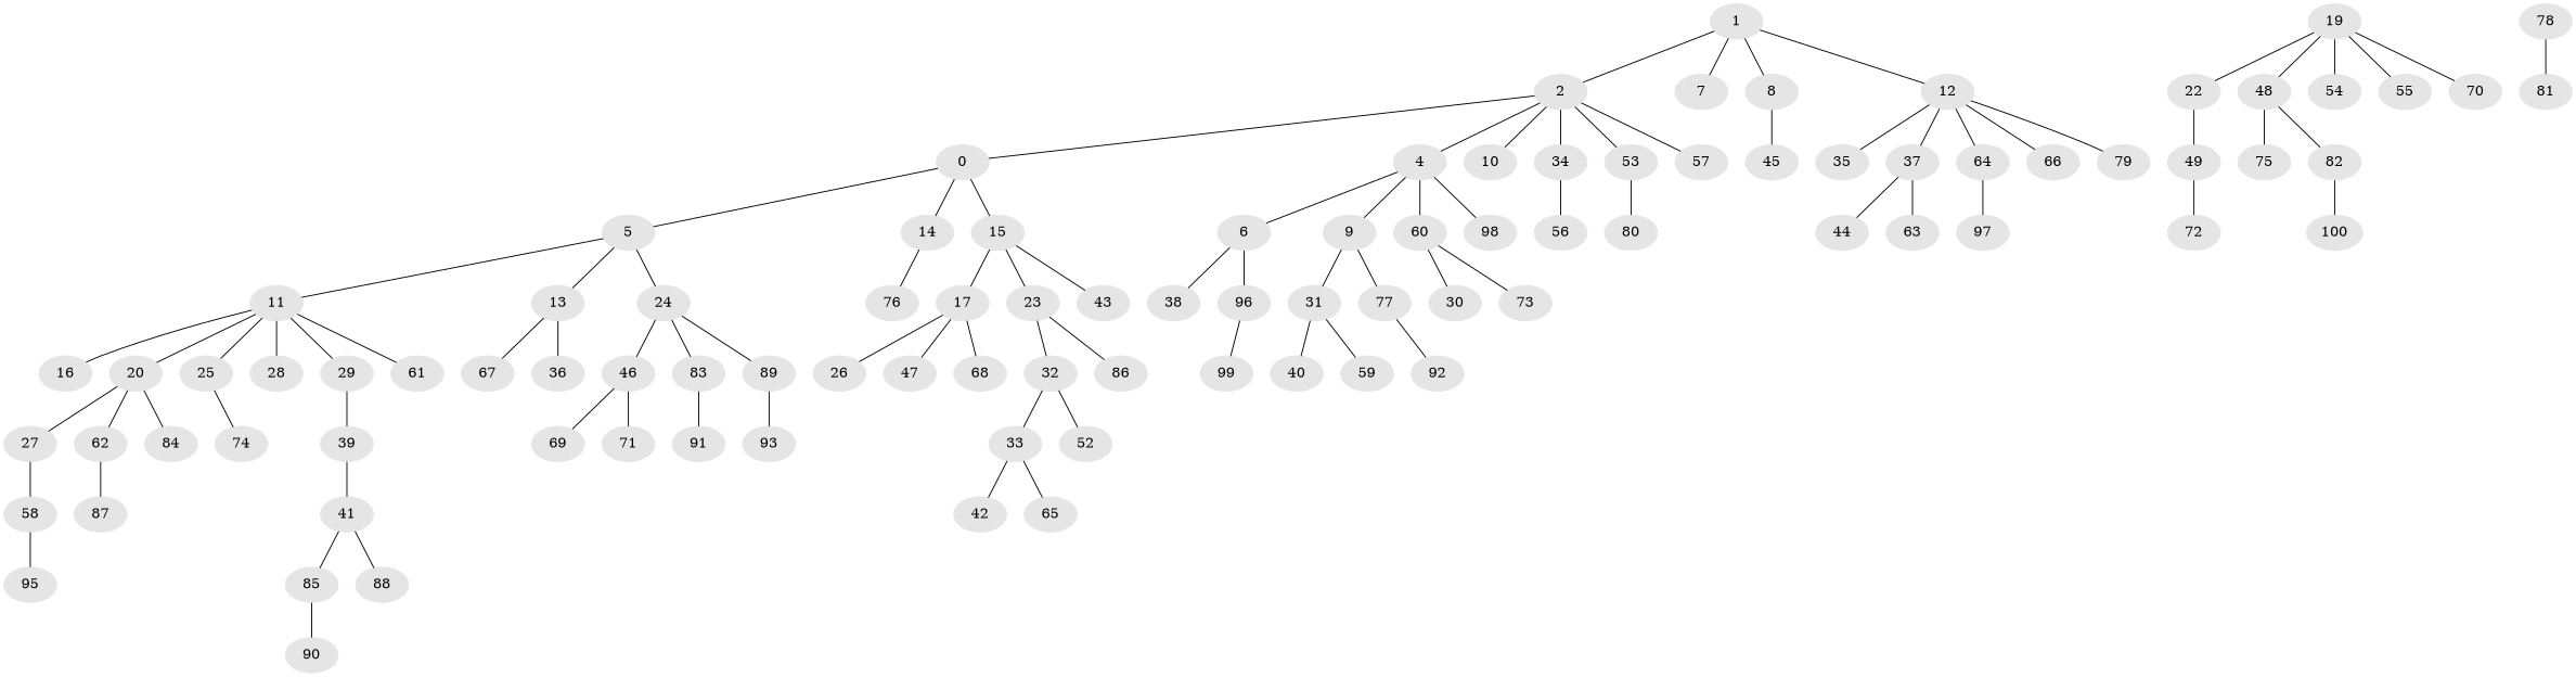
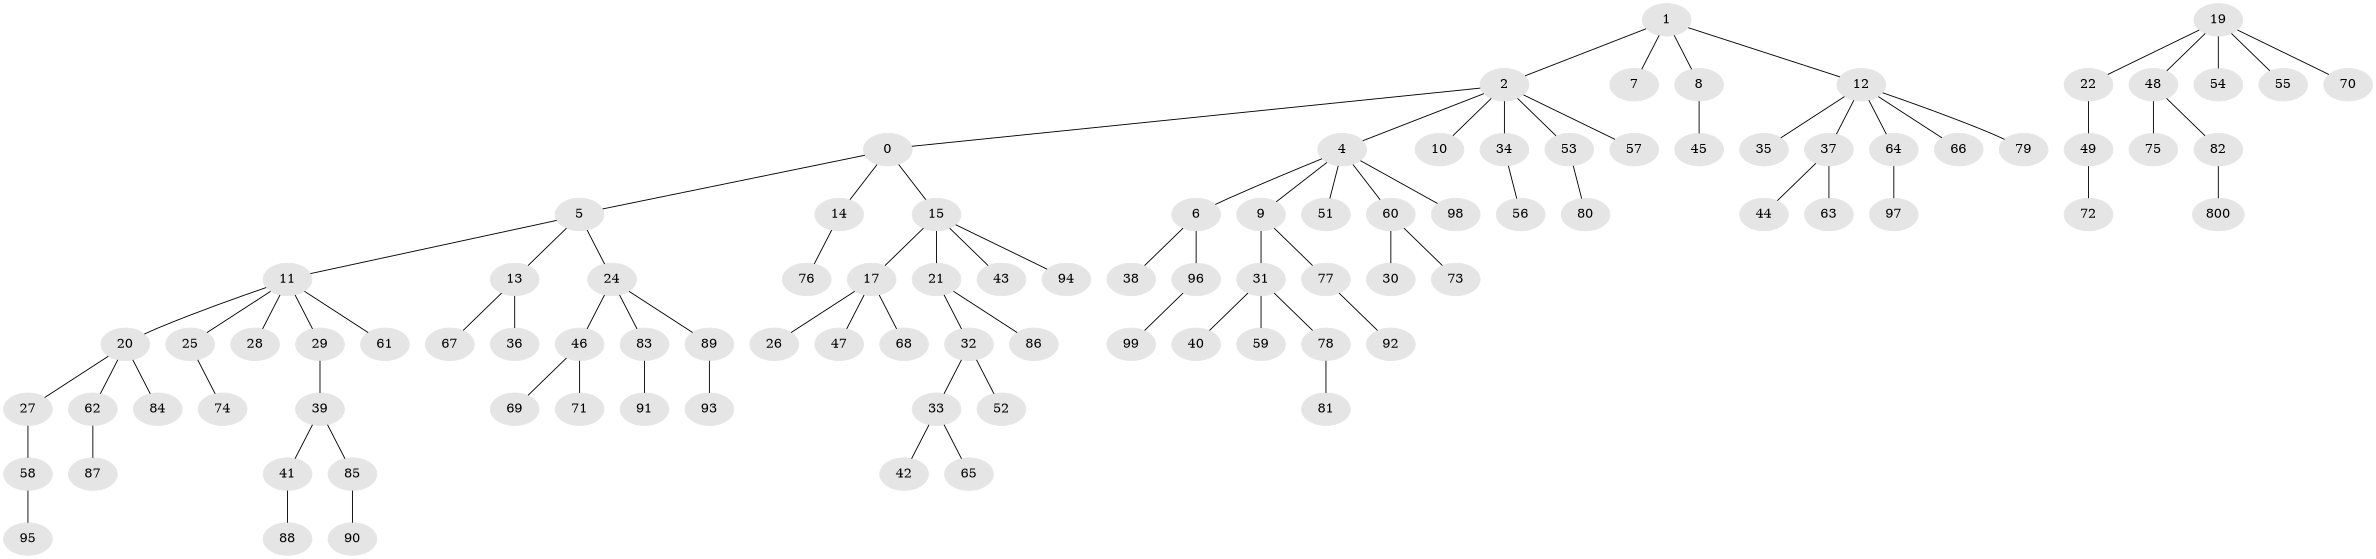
  graph {
    node [color=gray90 style=filled]
    1
    2
    7
    8
    12
    n6 [label=0]
    4
    10
    34
    53
    57
    45
    35
    37
    64
    66
    79
    5
    14
    15
    6
    9
+   51
    60
    98
    56
    80
    11
    13
    24
    76
    17
-   23
+   23 [label=21]
    43
+   94
    38
    96
    31
    77
    30
    73
-   16
    20
    25
    28
    29
    61
    67
    36
    46
    83
    89
    19
    22
    48
    54
    55
    70
    99
    40
    59
    78
    92
    27
    62
    84
    74
    39
    44
    63
    97
    26
    47
    68
    32
    86
    49
    75
    82
    58
    87
    72
    33
    52
    69
    71
    91
    93
    95
    41
    81
    42
    65
    85
    88
    90
-   100
+   100 [label=800]
    1 -- 2
    1 -- 7
    1 -- 8
    1 -- 12
    2 -- n6
    2 -- 4
    2 -- 10
    2 -- 34
    2 -- 53
    2 -- 57
    8 -- 45
    12 -- 35
    12 -- 37
    12 -- 64
    12 -- 66
    12 -- 79
    n6 -- 5
    n6 -- 14
    n6 -- 15
    4 -- 6
    4 -- 9
+   4 -- 51
    4 -- 60
    4 -- 98
    34 -- 56
    53 -- 80
    37 -- 44
    37 -- 63
    64 -- 97
    5 -- 11
    5 -- 13
    5 -- 24
    14 -- 76
    15 -- 17
    15 -- 23
    15 -- 43
+   15 -- 94
    6 -- 38
    6 -- 96
    9 -- 31
    9 -- 77
    60 -- 30
    60 -- 73
-   11 -- 16
    11 -- 20
    11 -- 25
    11 -- 28
    11 -- 29
    11 -- 61
    13 -- 67
    13 -- 36
    24 -- 46
    24 -- 83
    24 -- 89
    17 -- 26
    17 -- 47
    17 -- 68
    23 -- 32
    23 -- 86
    96 -- 99
    31 -- 40
    31 -- 59
+   31 -- 78
    77 -- 92
    20 -- 27
    20 -- 62
    20 -- 84
    25 -- 74
    29 -- 39
    46 -- 69
    46 -- 71
    83 -- 91
    89 -- 93
    19 -- 22
    19 -- 48
    19 -- 54
    19 -- 55
    19 -- 70
    22 -- 49
    48 -- 75
    48 -- 82
    78 -- 81
    27 -- 58
    62 -- 87
    39 -- 41
    32 -- 33
    32 -- 52
    49 -- 72
    82 -- 100
    58 -- 95
    33 -- 42
    33 -- 65
-   41 -- 85
+   39 -- 85
    41 -- 88
    85 -- 90
  }
